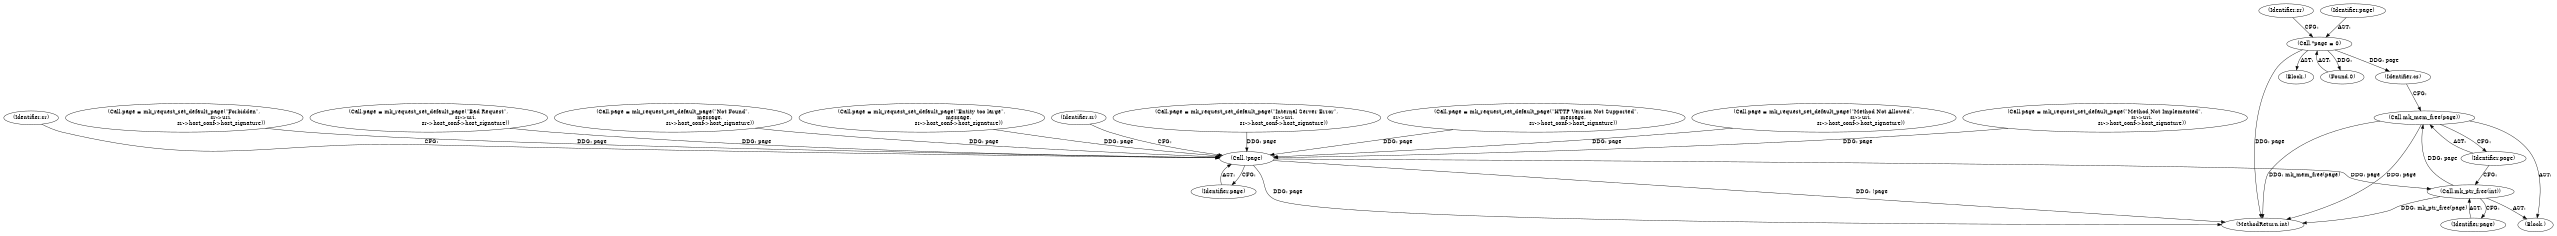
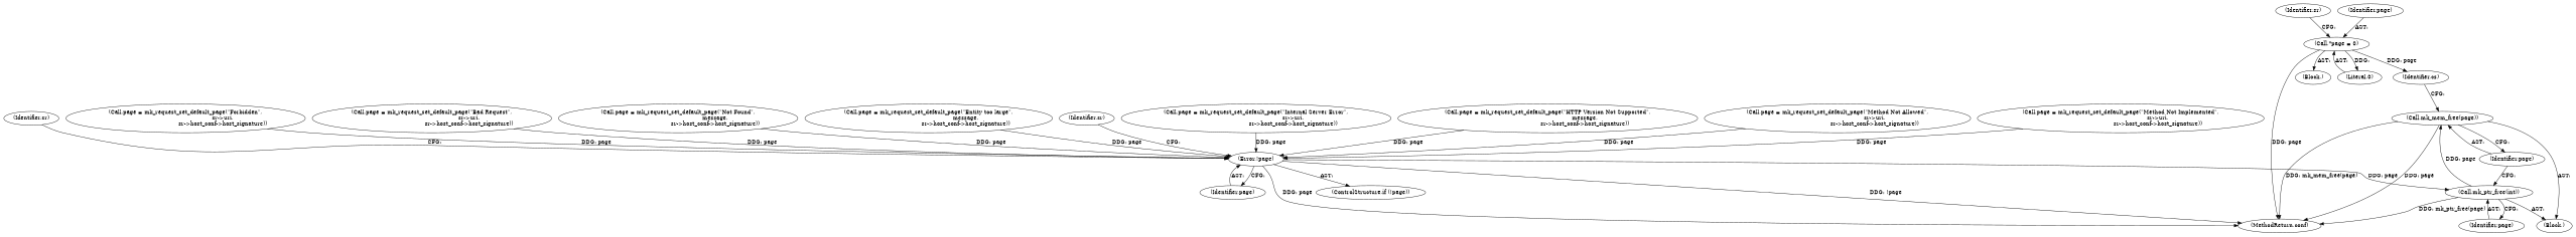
  digraph {
    n1 [label="(Call,*page = 0)"]
-   n2 [label="(MethodReturn,int)"]
+   n2 [label="(MethodReturn,conf)"]
    n3 [label="(Block,)"]
-   n4 [label="(Found,0)"]
+   n4 [label="(Literal,0)"]
    n5 [label="(Identifier,cs)"]
-   n6 [label="(Call,!page)"]
+   n6 [label="(Error,!page)"]
    n7 [label="(Call,mk_ptr_free(int))"]
+   n8 [label="(ControlStructure,if (!page))"]
    n9 [label="(Identifier,page)"]
    n10 [label="(Call,mk_mem_free(page))"]
    n11 [label="(Block,)"]
    n12 [label="(Identifier,page)"]
    n13 [label="(Identifier,page)"]
    n14 [label="(Call,page = mk_request_set_default_page(\"Method Not Implemented\",\n                                           sr->uri,\n                                           sr->host_conf->host_signature))"]
    n15 [label="(Identifier,sr)"]
    n16 [label="(Identifier,sr)"]
    n17 [label="(Call,page = mk_request_set_default_page(\"Forbidden\",\n                                           sr->uri,\n                                           sr->host_conf->host_signature))"]
    n18 [label="(Call,page = mk_request_set_default_page(\"Bad Request\",\n                                           sr->uri,\n                                           sr->host_conf->host_signature))"]
    n19 [label="(Call,page = mk_request_set_default_page(\"Not Found\",\n                                           message,\n                                           sr->host_conf->host_signature))"]
    n20 [label="(Call,page = mk_request_set_default_page(\"Entity too large\",\n                                           message,\n                                           sr->host_conf->host_signature))"]
    n21 [label="(Identifier,sr)"]
    n22 [label="(Call,page = mk_request_set_default_page(\"Internal Server Error\",\n                                           sr->uri,\n                                           sr->host_conf->host_signature))"]
    n23 [label="(Identifier,page)"]
    n24 [label="(Call,page = mk_request_set_default_page(\"HTTP Version Not Supported\",\n                                           message,\n                                           sr->host_conf->host_signature))"]
    n25 [label="(Call,page = mk_request_set_default_page(\"Method Not Allowed\",\n                                           sr->uri,\n                                           sr->host_conf->host_signature))"]
    n1 -> n2 [label="DDG: page"]
    n1 -> n3 [label="AST: "]
    n1 -> n4 [label="DDG: "]
    n1 -> n5 [label="DDG: page"]
    n4 -> n1 [label="AST: "]
    n5 -> n10 [label="CFG: "]
    n6 -> n2 [label="DDG: page"]
    n6 -> n2 [label="DDG: !page"]
    n6 -> n7 [label="DDG: page"]
+   n6 -> n8 [label="AST: "]
    n6 -> n9 [label="CFG: "]
    n7 -> n2 [label="DDG: mk_ptr_free(page)"]
    n7 -> n10 [label="DDG: page"]
    n7 -> n11 [label="AST: "]
    n7 -> n12 [label="CFG: "]
    n9 -> n6 [label="AST: "]
    n10 -> n2 [label="DDG: page"]
    n10 -> n2 [label="DDG: mk_mem_free(page)"]
    n10 -> n11 [label="AST: "]
    n10 -> n13 [label="CFG: "]
    n12 -> n7 [label="AST: "]
    n13 -> n7 [label="CFG: "]
    n13 -> n10 [label="AST: "]
    n14 -> n6 [label="DDG: page"]
    n15 -> n1 [label="CFG: "]
    n16 -> n6 [label="CFG: "]
    n17 -> n6 [label="DDG: page"]
    n18 -> n6 [label="DDG: page"]
    n19 -> n6 [label="DDG: page"]
    n20 -> n6 [label="DDG: page"]
    n21 -> n6 [label="CFG: "]
    n22 -> n6 [label="DDG: page"]
    n23 -> n1 [label="AST: "]
    n24 -> n6 [label="DDG: page"]
    n25 -> n6 [label="DDG: page"]
  }
